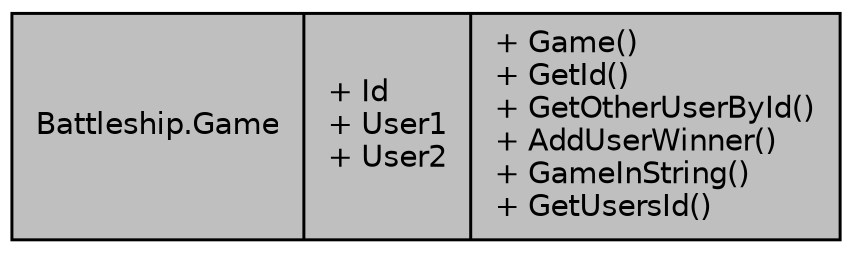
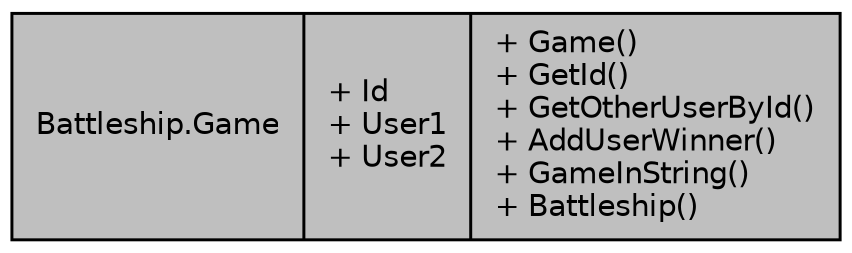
  digraph {
    rankdir=LR
-   n1 [color=black fillcolor=grey75 fontcolor=black fontname=Helvetica fontsize=10 height=0.2 label="{Battleship.Game\n|+ Id\l+ User1\l+ User2\l|+ Game()\l+ GetId()\l+ GetOtherUserById()\l+ AddUserWinner()\l+ GameInString()\l+ GetUsersId()\l}" shape=record style=filled width=0.4]
+   n1 [color=black fillcolor=grey75 fontcolor=black fontname=Helvetica fontsize=10 height=0.2 label="{Battleship.Game\n|+ Id\l+ User1\l+ User2\l|+ Game()\l+ GetId()\l+ GetOtherUserById()\l+ AddUserWinner()\l+ GameInString()\l+ Battleship()\l}" shape=record style=filled width=0.4]
  }
